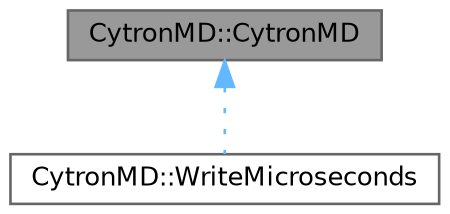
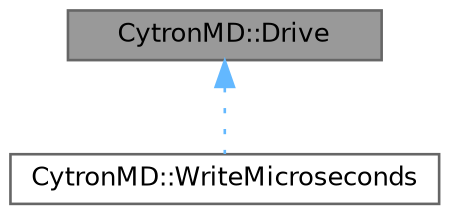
  digraph {
    rankdir=TB
    node [fontname=Helvetica fontsize=10 shape=box style=filled]
-   n1 [color=gray40 fillcolor=grey60 fontcolor=black height=0.2 label="CytronMD::CytronMD" width=0.4]
+   n1 [color=gray40 fillcolor=grey60 fontcolor=black height=0.2 label="CytronMD::Drive" width=0.4]
    n2 [color=grey40 fillcolor=white height=0.2 label="CytronMD::WriteMicroseconds" width=0.4]
    n1 -> n2 [color=steelblue1 dir=back fontname=Helvetica fontsize=10 labelfontname=Helvetica labelfontsize=10 style=dotted]
  }
